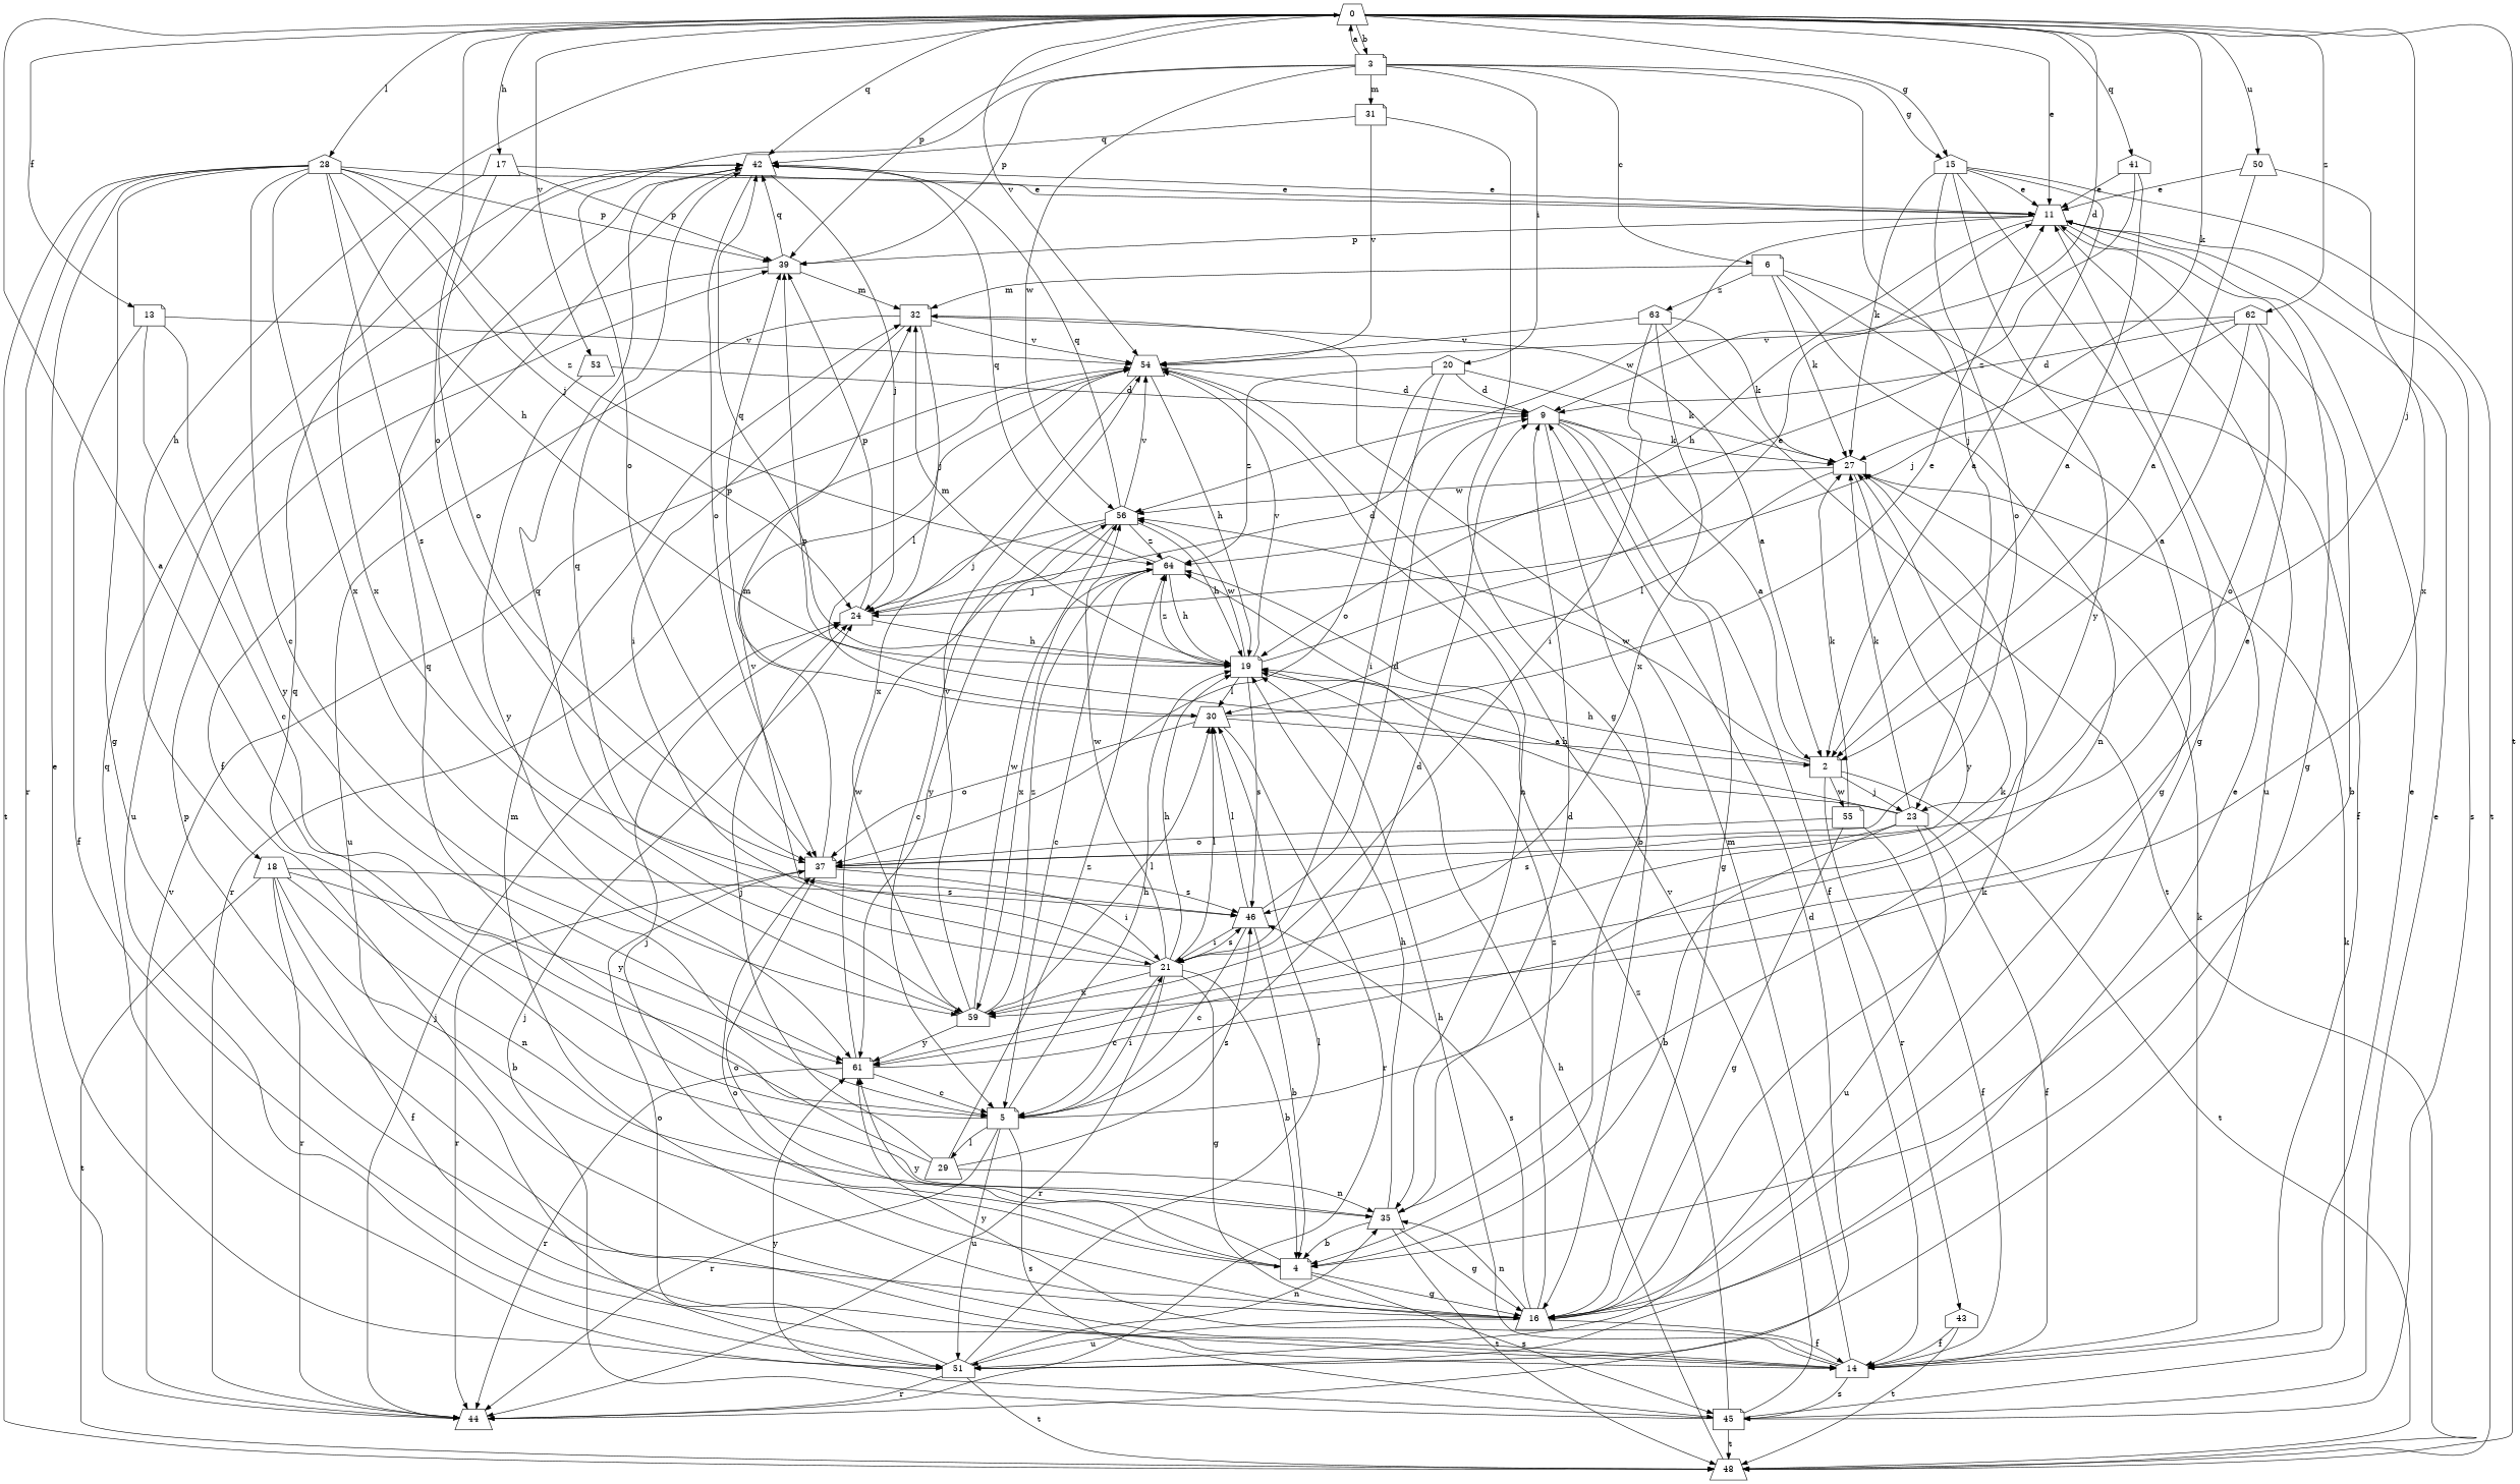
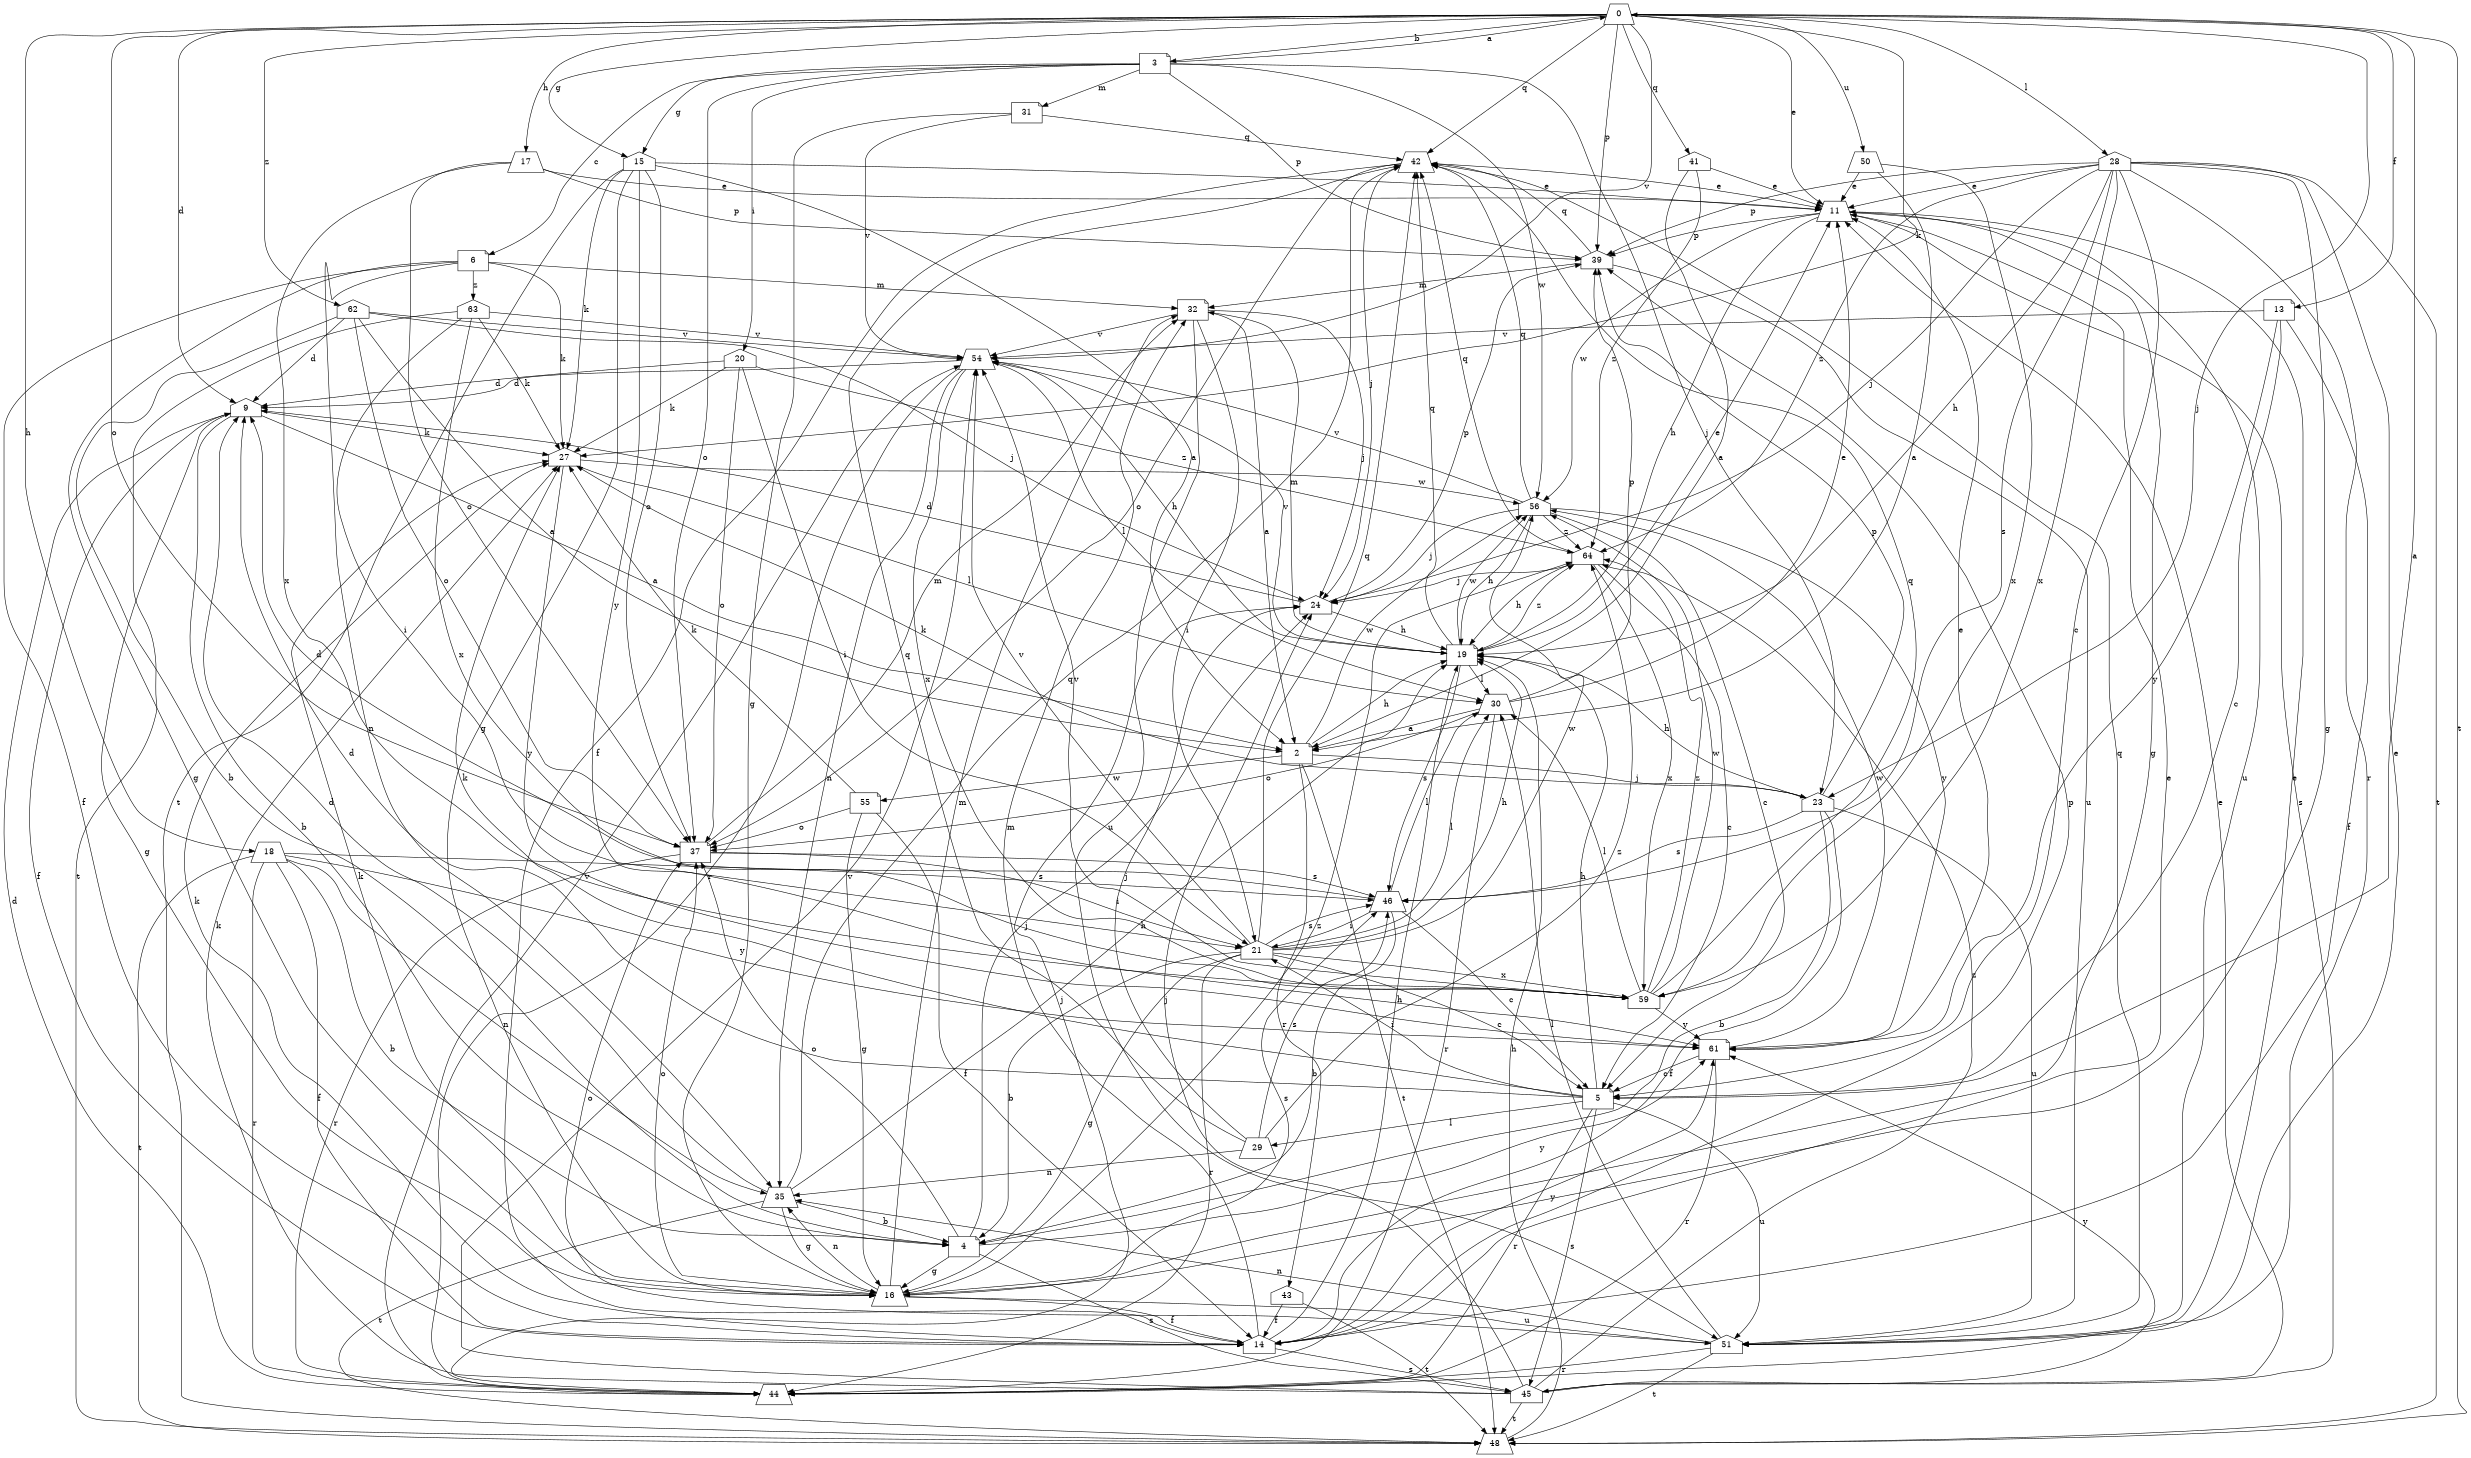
  strict digraph {
    node [shape=house]
    0 [shape=trapezium]
    3 [shape=note]
    9
    11 [shape=trapezium]
    13 [shape=note]
    15
    17 [shape=trapezium]
    18 [shape=trapezium]
    23
    27
    28
    37 [shape=note]
    39
    41
    42 [shape=trapezium]
    48 [shape=trapezium]
    50 [shape=trapezium]
-   53 [shape=trapezium]
    54 [shape=trapezium]
    62
    56
    6 [shape=note]
    20
    31 [shape=note]
    2 [shape=note]
    4 [shape=note]
    16 [shape=trapezium]
    14
    19 [shape=note]
-   45 [shape=note]
+   45
    51
    61 [shape=note]
    n33 [label=5 shape=note]
    59
    35 [shape=trapezium]
    44 [shape=trapezium]
    46 [shape=trapezium]
    30 [shape=trapezium]
    24
    64
    32 [shape=note]
    21
    43
    55 [shape=note]
    63
    29 [shape=trapezium]
    0 -> 3 [label=b]
    0 -> 9 [label=d]
    0 -> 11 [label=e]
    0 -> 13 [label=f]
    0 -> 15 [label=g]
    0 -> 17 [label=h]
    0 -> 18 [label=h]
    0 -> 23 [label=j]
    0 -> 27 [label=k]
    0 -> 28 [label=l]
    0 -> 37 [label=o]
    0 -> 39 [label=p]
    0 -> 41 [label=q]
    0 -> 42 [label=q]
    0 -> 48 [label=t]
    0 -> 50 [label=u]
-   0 -> 53 [label=v]
    0 -> 54 [label=v]
    0 -> 62 [label=z]
    3 -> 0 [label=a]
    3 -> 15 [label=g]
    3 -> 23 [label=j]
    3 -> 37 [label=o]
    3 -> 39 [label=p]
    3 -> 56 [label=w]
    3 -> 6 [label=c]
    3 -> 20 [label=i]
    3 -> 31 [label=m]
    9 -> 27 [label=k]
    9 -> 2 [label=a]
    9 -> 4 [label=b]
    9 -> 16 [label=g]
    9 -> 14 [label=f]
    11 -> 39 [label=p]
    11 -> 56 [label=w]
    11 -> 16 [label=g]
    11 -> 19 [label=h]
    11 -> 45 [label=s]
    11 -> 51 [label=u]
    13 -> 54 [label=v]
    13 -> 14 [label=f]
    13 -> 61 [label=y]
    13 -> n33 [label=c]
    15 -> 11 [label=e]
    15 -> 27 [label=k]
    15 -> 37 [label=o]
    15 -> 48 [label=t]
    15 -> 2 [label=a]
    15 -> 16 [label=g]
    15 -> 61 [label=y]
    17 -> 11 [label=e]
    17 -> 37 [label=o]
    17 -> 39 [label=p]
    17 -> 59 [label=x]
    18 -> 48 [label=t]
    18 -> 4 [label=b]
    18 -> 14 [label=f]
    18 -> 61 [label=y]
    18 -> 35 [label=n]
    18 -> 44 [label=r]
    18 -> 46 [label=s]
    23 -> 27 [label=k]
    23 -> 39 [label=p]
    23 -> 4 [label=b]
    23 -> 14 [label=f]
    23 -> 19 [label=h]
    23 -> 51 [label=u]
    23 -> 46 [label=s]
    27 -> 56 [label=w]
    27 -> 61 [label=y]
    27 -> 30 [label=l]
    28 -> 11 [label=e]
    28 -> 39 [label=p]
    28 -> 48 [label=t]
    28 -> 16 [label=g]
    28 -> 19 [label=h]
    28 -> 51 [label=e]
    28 -> n33 [label=c]
    28 -> 59 [label=x]
    28 -> 44 [label=r]
    28 -> 46 [label=s]
    28 -> 24 [label=j]
    28 -> 64 [label=z]
    37 -> 44 [label=r]
    37 -> 46 [label=s]
    37 -> 32 [label=m]
    37 -> 21 [label=i]
    39 -> 42 [label=q]
    39 -> 51 [label=u]
    39 -> 32 [label=m]
    41 -> 11 [label=e]
    41 -> 2 [label=a]
    41 -> 64 [label=z]
    42 -> 11 [label=e]
    42 -> 37 [label=o]
    42 -> 14 [label=f]
    42 -> 24 [label=j]
    48 -> 19 [label=h]
    50 -> 11 [label=e]
    50 -> 2 [label=a]
    50 -> 59 [label=x]
-   53 -> 9 [label=d]
-   53 -> 61 [label=y]
    54 -> 9 [label=d]
    54 -> 19 [label=h]
    54 -> 59 [label=x]
    54 -> 35 [label=n]
    54 -> 44 [label=r]
    54 -> 30 [label=l]
    62 -> 9 [label=d]
    62 -> 37 [label=o]
    62 -> 54 [label=v]
    62 -> 2 [label=a]
    62 -> 4 [label=b]
    62 -> 24 [label=j]
    56 -> 42 [label=q]
    56 -> 54 [label=v]
    56 -> 19 [label=h]
    56 -> 61 [label=y]
    56 -> n33 [label=c]
    56 -> 24 [label=j]
    56 -> 64 [label=z]
    6 -> 27 [label=k]
    6 -> 16 [label=g]
    6 -> 14 [label=f]
    6 -> 35 [label=n]
    6 -> 32 [label=m]
    6 -> 63 [label=z]
    20 -> 9 [label=d]
    20 -> 27 [label=k]
    20 -> 37 [label=o]
    20 -> 64 [label=z]
    20 -> 21 [label=i]
    31 -> 42 [label=q]
    31 -> 54 [label=v]
    31 -> 16 [label=g]
    2 -> 23 [label=j]
    2 -> 48 [label=t]
    2 -> 56 [label=w]
    2 -> 19 [label=h]
    2 -> 43 [label=r]
    2 -> 55 [label=w]
    4 -> 37 [label=o]
    4 -> 16 [label=g]
    4 -> 45 [label=s]
    4 -> 61 [label=y]
    4 -> 24 [label=j]
    16 -> 27 [label=k]
    16 -> 37 [label=o]
    16 -> 14 [label=f]
    16 -> 51 [label=u]
    16 -> 35 [label=n]
    16 -> 46 [label=s]
    16 -> 64 [label=z]
    16 -> 32 [label=m]
    14 -> 11 [label=e]
    14 -> 27 [label=k]
    14 -> 39 [label=p]
    14 -> 19 [label=h]
    14 -> 45 [label=s]
    14 -> 61 [label=y]
    14 -> 32 [label=m]
    19 -> 11 [label=e]
    19 -> 42 [label=q]
    19 -> 54 [label=v]
    19 -> 56 [label=w]
    19 -> 46 [label=s]
    19 -> 30 [label=l]
    19 -> 64 [label=z]
    19 -> 32 [label=m]
    45 -> 11 [label=e]
    45 -> 27 [label=k]
    45 -> 48 [label=t]
    45 -> 54 [label=v]
    45 -> 61 [label=y]
    45 -> 24 [label=j]
    45 -> 64 [label=z]
    51 -> 11 [label=e]
    51 -> 37 [label=o]
    51 -> 42 [label=q]
    51 -> 48 [label=t]
    51 -> 35 [label=n]
    51 -> 44 [label=r]
    51 -> 30 [label=l]
    61 -> 11 [label=e]
    61 -> 56 [label=w]
    61 -> n33 [label=c]
    61 -> 44 [label=r]
    n33 -> 0 [label=a]
    n33 -> 9 [label=d]
    n33 -> 27 [label=k]
    n33 -> 19 [label=h]
    n33 -> 45 [label=s]
    n33 -> 51 [label=u]
    n33 -> 44 [label=r]
    n33 -> 21 [label=i]
    n33 -> 29 [label=l]
    59 -> 42 [label=q]
    59 -> 54 [label=v]
    59 -> 56 [label=w]
    59 -> 61 [label=y]
    59 -> 30 [label=l]
    59 -> 64 [label=z]
    35 -> 9 [label=d]
    35 -> 42 [label=q]
    35 -> 48 [label=t]
    35 -> 4 [label=b]
    35 -> 16 [label=g]
    35 -> 19 [label=h]
    44 -> 9 [label=d]
    44 -> 54 [label=v]
    44 -> 24 [label=j]
    46 -> 9 [label=d]
    46 -> 4 [label=b]
    46 -> n33 [label=c]
    46 -> 30 [label=l]
    46 -> 21 [label=i]
    30 -> 11 [label=e]
    30 -> 37 [label=o]
    30 -> 39 [label=p]
    30 -> 2 [label=a]
    30 -> 44 [label=r]
    24 -> 9 [label=d]
    24 -> 39 [label=p]
    24 -> 19 [label=h]
    64 -> 42 [label=q]
    64 -> 19 [label=h]
    64 -> n33 [label=c]
    64 -> 59 [label=x]
    64 -> 24 [label=j]
    32 -> 54 [label=v]
    32 -> 2 [label=a]
    32 -> 51 [label=u]
    32 -> 24 [label=j]
    32 -> 21 [label=i]
    21 -> 42 [label=q]
    21 -> 54 [label=v]
    21 -> 56 [label=w]
    21 -> 4 [label=b]
    21 -> 16 [label=g]
    21 -> 19 [label=h]
    21 -> n33 [label=c]
    21 -> 59 [label=x]
    21 -> 44 [label=r]
    21 -> 46 [label=s]
    21 -> 30 [label=l]
    43 -> 48 [label=t]
    43 -> 14 [label=f]
    55 -> 27 [label=k]
    55 -> 37 [label=o]
    55 -> 16 [label=g]
    55 -> 14 [label=f]
    63 -> 27 [label=k]
    63 -> 48 [label=t]
    63 -> 54 [label=v]
    63 -> 59 [label=x]
    63 -> 21 [label=i]
    29 -> 42 [label=q]
    29 -> 35 [label=n]
    29 -> 46 [label=s]
    29 -> 24 [label=j]
    29 -> 64 [label=z]
  }
